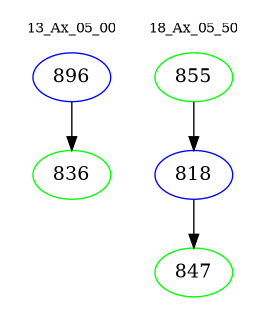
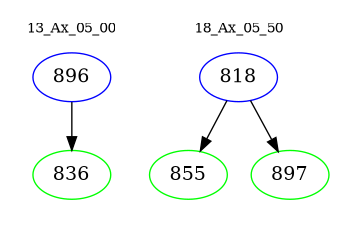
  digraph {
    node [color=green]
    edge [color=black]
    n1 [color=blue label=896]
    n2 [label=836]
    n3 [color=blue label=818]
    n4 [label=855]
-   n5 [label=847]
+   n5 [label=897]
    subgraph cluster_1 {
      color=white
      fontsize=10
      label="13_Ax_05_00"
      n1
      n2
    }
    subgraph cluster_2 {
      color=white
      fontsize=10
      label="18_Ax_05_50"
      n3
      n4
      n5
    }
    n1 -> n2
-   n4 -> n3
+   n3 -> n4
    n3 -> n5
  }
